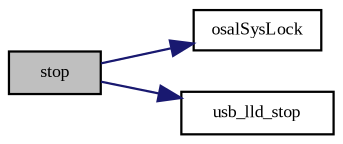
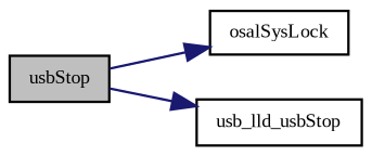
  digraph {
    fontname="Liberation Serif"
    rankdir=LR
    node [color=black fontname="Liberation Serif" fontsize=8 shape=record]
    edge [color=midnightblue fontname="Liberation Serif" fontsize=8 labelfontname=Helvetica labelfontsize=8 style=solid]
-   n1 [fillcolor=grey75 fontcolor=black height=0.2 label=stop style=filled width=0.4]
+   n1 [fillcolor=grey75 fontcolor=black height=0.2 label=usbStop style=filled width=0.4]
    n2 [height=0.2 label=osalSysLock width=0.4]
-   n3 [height=0.2 label=usb_lld_stop width=0.4]
+   n3 [height=0.2 label=usb_lld_usbStop width=0.4]
    n1 -> n2
    n1 -> n3
  }
